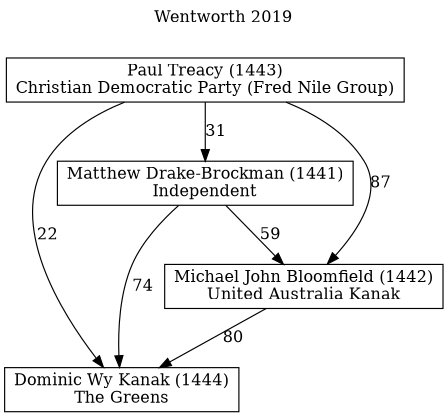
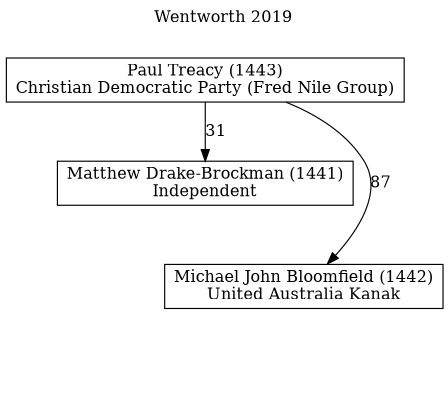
  digraph {
    label="Wentworth 2019"
    labelloc=t
    mclimit=10
    node [shape=box]
-   n1 [label="Dominic Wy Kanak (1444)\nThe Greens"]
    n2 [label="Matthew Drake-Brockman (1441)\nIndependent"]
    n3 [label="Michael John Bloomfield (1442)\nUnited Australia Kanak"]
    n4 [label="Paul Treacy (1443)\nChristian Democratic Party (Fred Nile Group)"]
-   n2 -> n1 [label=74]
-   n2 -> n3 [label=59]
-   n3 -> n1 [label=80]
-   n4 -> n1 [label=22]
    n4 -> n2 [label=31]
    n4 -> n3 [label=87]
  }
